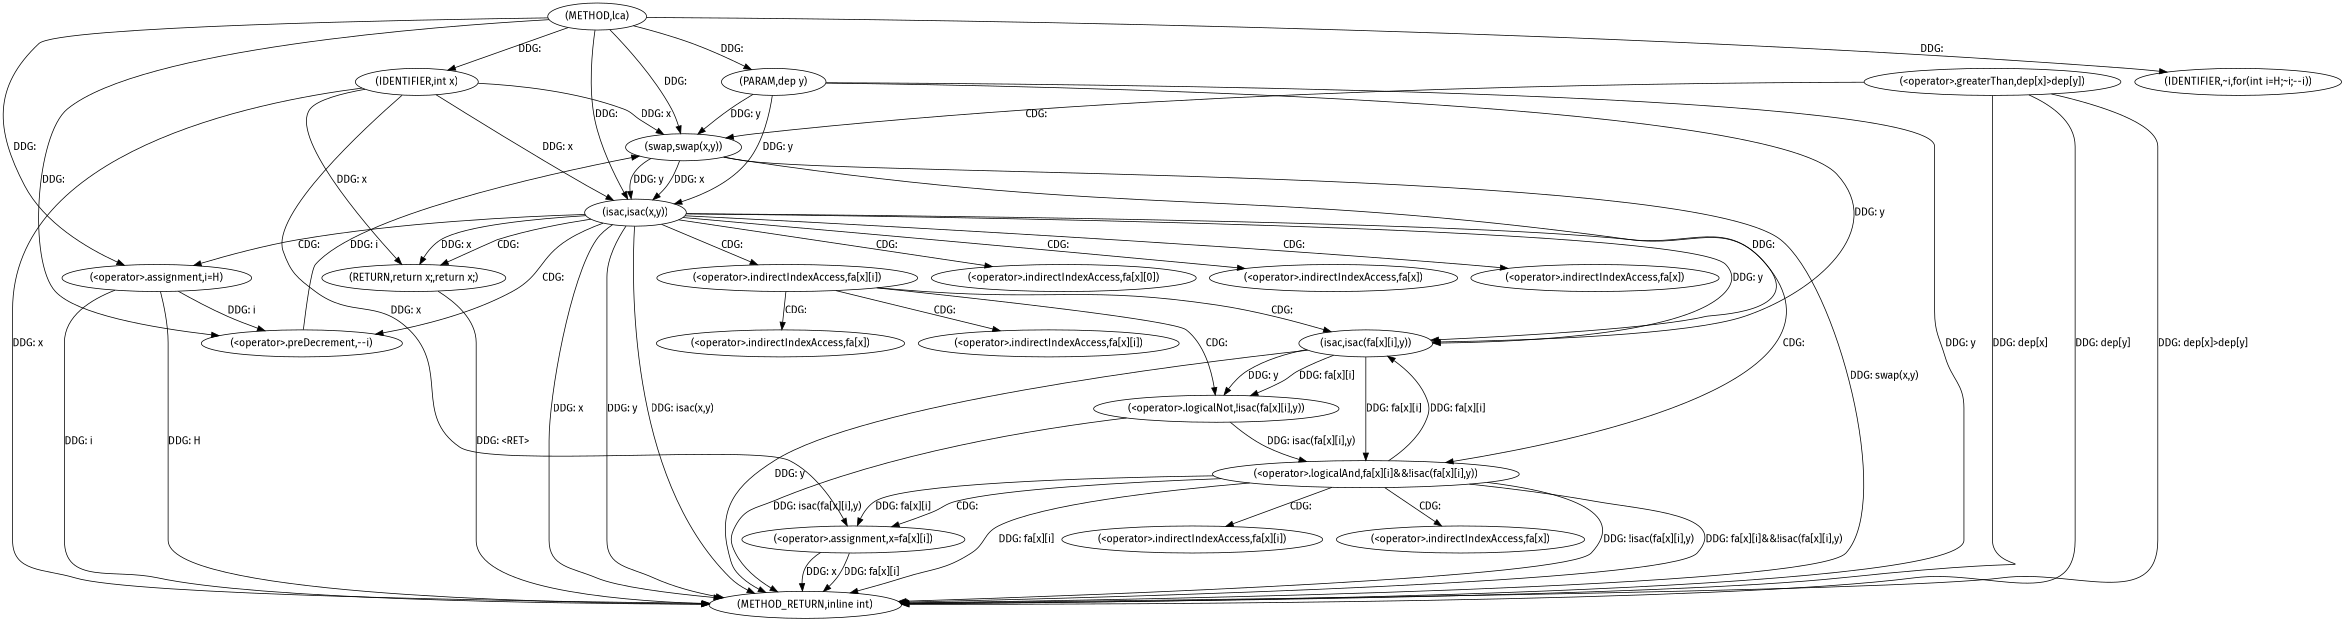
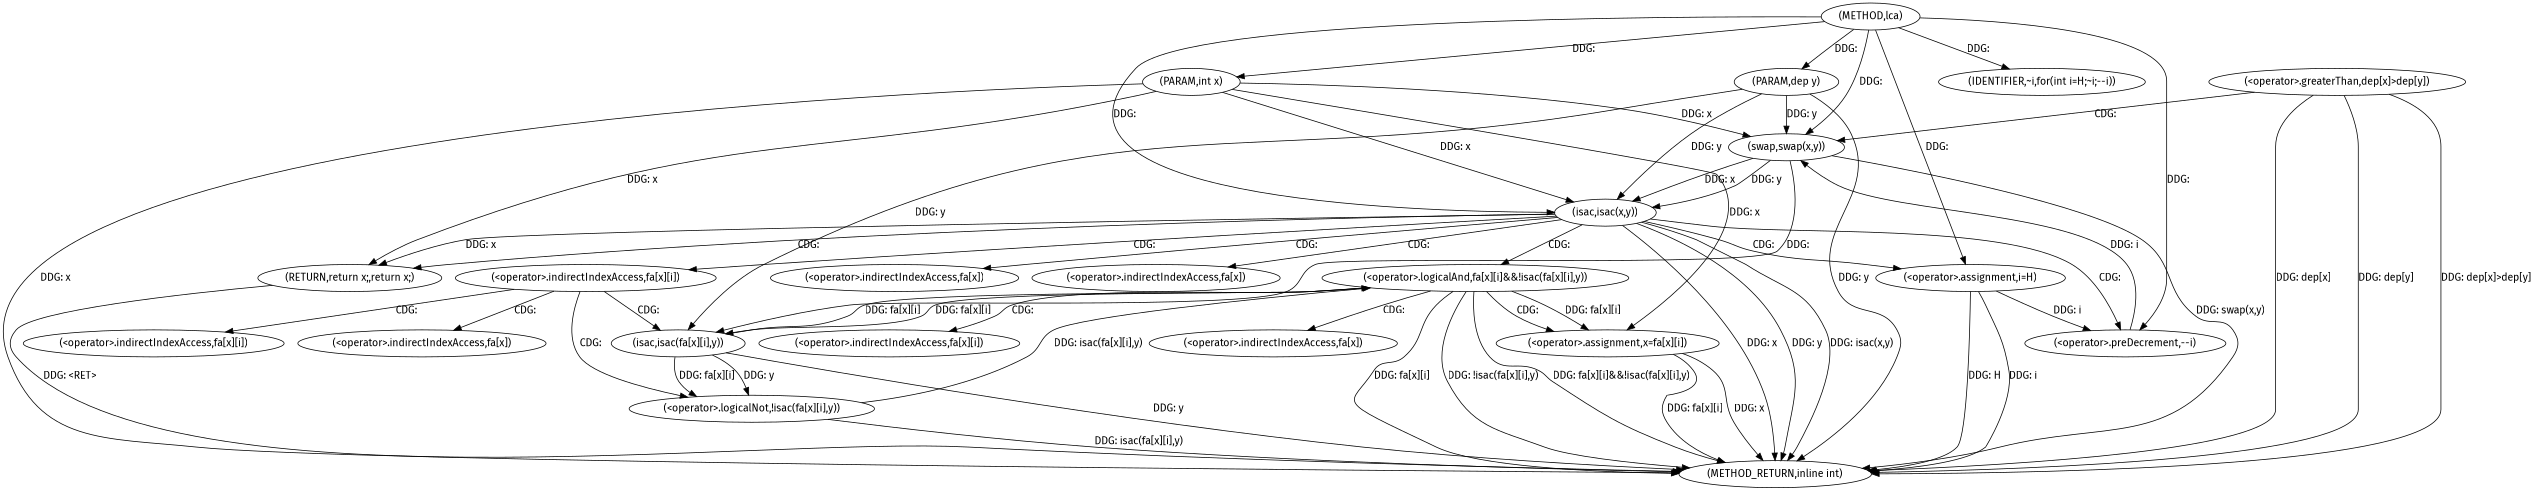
  digraph {
    fontname="Fira Sans"
    node [fontname="Fira Sans"]
    edge [fontname="Fira Sans"]
    n1 [label="(METHOD,lca)"]
-   n2 [label="(IDENTIFIER,int x)"]
+   n2 [label="(PARAM,int x)"]
    n3 [label="(PARAM,dep y)"]
    n4 [label="(swap,swap(x,y))"]
    n5 [label="(isac,isac(x,y))"]
    n6 [label="(<operator>.assignment,i=H)"]
    n7 [label="(IDENTIFIER,~i,for(int i=H;~i;--i))"]
    n8 [label="(<operator>.preDecrement,--i)"]
    n9 [label="(<operator>.assignment,x=fa[x][i])"]
    n10 [label="(METHOD_RETURN,inline int)"]
    n11 [label="(RETURN,return x;,return x;)"]
    n12 [label="(isac,isac(fa[x][i],y))"]
    n13 [label="(<operator>.logicalAnd,fa[x][i]&&!isac(fa[x][i],y))"]
-   n14 [label="(<operator>.indirectIndexAccess,fa[x][0])"]
    n15 [label="(<operator>.indirectIndexAccess,fa[x])"]
    n16 [label="(<operator>.indirectIndexAccess,fa[x][i])"]
    n17 [label="(<operator>.indirectIndexAccess,fa[x])"]
    n18 [label="(<operator>.logicalNot,!isac(fa[x][i],y))"]
    n19 [label="(<operator>.greaterThan,dep[x]>dep[y])"]
    n20 [label="(<operator>.indirectIndexAccess,fa[x][i])"]
    n21 [label="(<operator>.indirectIndexAccess,fa[x])"]
    n22 [label="(<operator>.indirectIndexAccess,fa[x][i])"]
    n23 [label="(<operator>.indirectIndexAccess,fa[x])"]
    n1 -> n2 [label="DDG: "]
    n1 -> n3 [label="DDG: "]
    n1 -> n4 [label="DDG: "]
    n1 -> n5 [label="DDG: "]
    n1 -> n6 [label="DDG: "]
    n1 -> n7 [label="DDG: "]
    n1 -> n8 [label="DDG: "]
    n2 -> n4 [label="DDG: x"]
    n2 -> n5 [label="DDG: x"]
    n2 -> n9 [label="DDG: x"]
    n2 -> n10 [label="DDG: x"]
    n2 -> n11 [label="DDG: x"]
    n3 -> n4 [label="DDG: y"]
    n3 -> n5 [label="DDG: y"]
    n3 -> n10 [label="DDG: y"]
    n3 -> n12 [label="DDG: y"]
    n4 -> n5 [label="DDG: x"]
    n4 -> n5 [label="DDG: y"]
    n4 -> n10 [label="DDG: swap(x,y)"]
    n4 -> n12 [label="DDG: "]
    n5 -> n6 [label="CDG: "]
    n5 -> n8 [label="CDG: "]
    n5 -> n10 [label="DDG: x"]
    n5 -> n10 [label="DDG: y"]
    n5 -> n10 [label="DDG: isac(x,y)"]
    n5 -> n11 [label="DDG: x"]
    n5 -> n11 [label="CDG: "]
-   n5 -> n12 [label="DDG: y"]
    n5 -> n13 [label="CDG: "]
-   n5 -> n14 [label="CDG: "]
    n5 -> n15 [label="CDG: "]
    n5 -> n16 [label="CDG: "]
    n5 -> n17 [label="CDG: "]
    n6 -> n8 [label="DDG: i"]
    n6 -> n10 [label="DDG: i"]
    n6 -> n10 [label="DDG: H"]
    n8 -> n4 [label="DDG: i"]
    n9 -> n10 [label="DDG: x"]
    n9 -> n10 [label="DDG: fa[x][i]"]
    n11 -> n10 [label="DDG: <RET>"]
    n12 -> n10 [label="DDG: y"]
    n12 -> n13 [label="DDG: fa[x][i]"]
    n12 -> n18 [label="DDG: fa[x][i]"]
    n12 -> n18 [label="DDG: y"]
    n13 -> n9 [label="DDG: fa[x][i]"]
    n13 -> n9 [label="CDG: "]
    n13 -> n10 [label="DDG: fa[x][i]"]
    n13 -> n10 [label="DDG: !isac(fa[x][i],y)"]
    n13 -> n10 [label="DDG: fa[x][i]&&!isac(fa[x][i],y)"]
    n13 -> n12 [label="DDG: fa[x][i]"]
    n13 -> n20 [label="CDG: "]
    n13 -> n21 [label="CDG: "]
    n16 -> n12 [label="CDG: "]
    n16 -> n18 [label="CDG: "]
    n16 -> n22 [label="CDG: "]
    n16 -> n23 [label="CDG: "]
    n18 -> n10 [label="DDG: isac(fa[x][i],y)"]
    n18 -> n13 [label="DDG: isac(fa[x][i],y)"]
    n19 -> n4 [label="CDG: "]
    n19 -> n10 [label="DDG: dep[x]"]
    n19 -> n10 [label="DDG: dep[y]"]
    n19 -> n10 [label="DDG: dep[x]>dep[y]"]
  }
